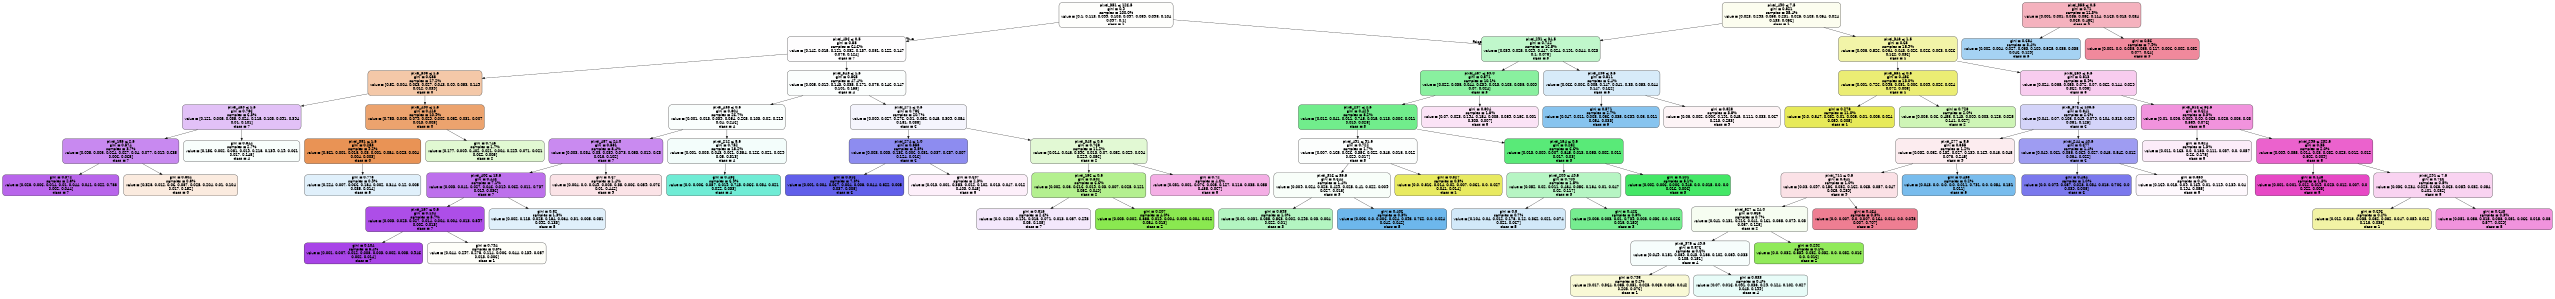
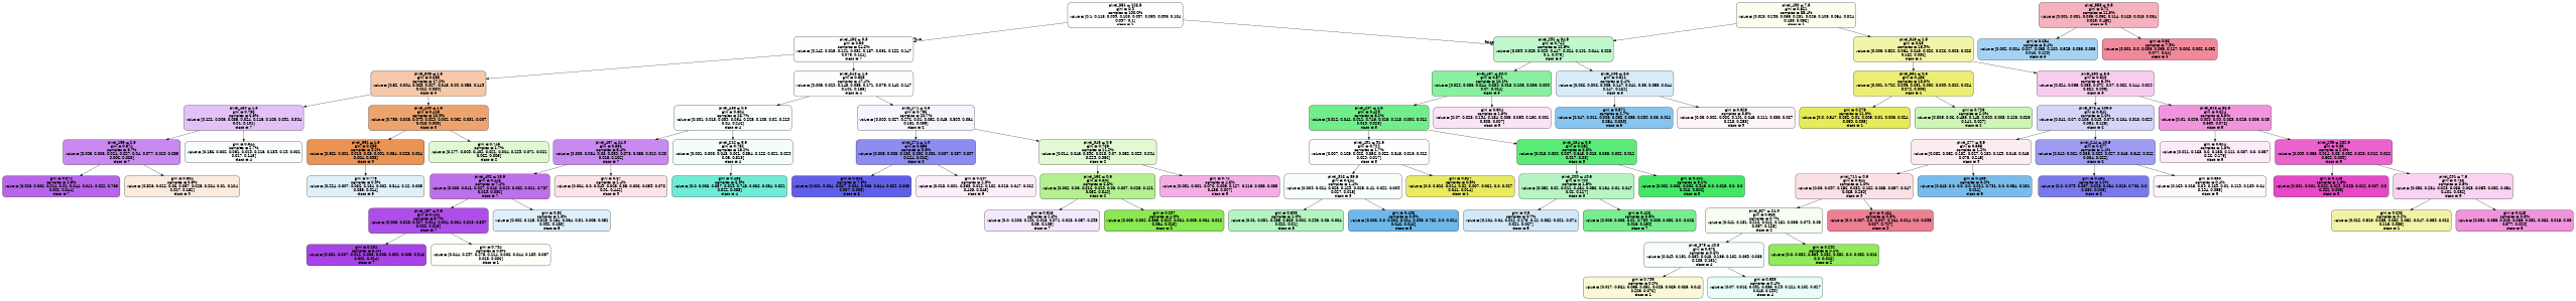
  digraph {
    node [color=black fillcolor="#399de527" fontname=helvetica shape=box style="filled, rounded"]
    edge [fontname=helvetica]
    n1 [fillcolor="#e2e53903" label=<pixel_351 &le; 126.5<br/>gini = 0.9<br/>samples = 100.0%<br/>value = [0.1, 0.113, 0.099, 0.103, 0.097, 0.089, 0.098, 0.104<br/>0.097, 0.1]<br/>class = 1>]
    n2 [fillcolor="#a339e502" label=<pixel_436 &le; 0.5<br/>gini = 0.88<br/>samples = 64.6%<br/>value = [0.142, 0.015, 0.121, 0.032, 0.137, 0.081, 0.122, 0.147<br/>0.078, 0.124]<br/>class = 7>]
    n3 [fillcolor="#39e55e51" label=<pixel_291 &le; 34.5<br/>gini = 0.742<br/>samples = 16.5%<br/>value = [0.039, 0.025, 0.029, 0.447, 0.024, 0.191, 0.044, 0.023<br/>0.1, 0.078]<br/>class = 3>]
    n4 [fillcolor="#e581396f" label=<pixel_598 &le; 1.5<br/>gini = 0.688<br/>samples = 17.2%<br/>value = [0.52, 0.004, 0.063, 0.027, 0.043, 0.09, 0.053, 0.149<br/>0.012, 0.039]<br/>class = 0>]
    n5 [fillcolor="#39e5c505" label=<pixel_543 &le; 1.5<br/>gini = 0.865<br/>samples = 47.4%<br/>value = [0.005, 0.019, 0.143, 0.035, 0.171, 0.078, 0.146, 0.147<br/>0.101, 0.155]<br/>class = 4>]
    n6 [fillcolor="#e2e53914" label=<pixel_490 &le; 7.5<br/>gini = 0.821<br/>samples = 35.4%<br/>value = [0.023, 0.293, 0.058, 0.231, 0.025, 0.103, 0.054, 0.024<br/>0.133, 0.056]<br/>class = 1>]
    n7 [fillcolor="#e2e5396f" label=<pixel_348 &le; 1.5<br/>gini = 0.68<br/>samples = 18.9%<br/>value = [0.008, 0.526, 0.084, 0.043, 0.026, 0.026, 0.063, 0.026<br/>0.162, 0.036]<br/>class = 1>]
    n8 [fillcolor="#a339e54f" label=<pixel_459 &le; 1.5<br/>gini = 0.786<br/>samples = 6.3%<br/>value = [0.121, 0.005, 0.035, 0.024, 0.115, 0.103, 0.091, 0.394<br/>0.01, 0.101]<br/>class = 7>]
    n9 [fillcolor="#e58139ba" label=<pixel_490 &le; 1.5<br/>gini = 0.418<br/>samples = 10.9%<br/>value = [0.753, 0.003, 0.079, 0.029, 0.002, 0.082, 0.031, 0.007<br/>0.013, 0.003]<br/>class = 0>]
    n10 [fillcolor="#39e5c506" label=<pixel_433 &le; 0.5<br/>gini = 0.804<br/>samples = 26.7%<br/>value = [0.001, 0.013, 0.039, 0.054, 0.265, 0.103, 0.02, 0.219<br/>0.04, 0.246]<br/>class = 4>]
    n11 [fillcolor="#3c39e50c" label=<pixel_271 &le; 0.5<br/>gini = 0.786<br/>samples = 20.7%<br/>value = [0.009, 0.027, 0.276, 0.01, 0.052, 0.045, 0.309, 0.054<br/>0.181, 0.038]<br/>class = 6>]
    n12 [fillcolor="#a339e598" label=<pixel_185 &le; 2.5<br/>gini = 0.574<br/>samples = 3.7%<br/>value = [0.095, 0.008, 0.024, 0.027, 0.04, 0.077, 0.019, 0.635<br/>0.006, 0.068]<br/>class = 7>]
    n13 [fillcolor="#39e5c509" label=<gini = 0.844<br/>samples = 2.7%<br/>value = [0.156, 0.002, 0.051, 0.019, 0.218, 0.139, 0.19, 0.061<br/>0.017, 0.148]<br/>class = 4>]
    n14 [fillcolor="#e58139da" label=<pixel_381 &le; 1.5<br/>gini = 0.253<br/>samples = 9.2%<br/>value = [0.861, 0.001, 0.018, 0.03, 0.001, 0.054, 0.023, 0.004<br/>0.004, 0.003]<br/>class = 0>]
    n15 [fillcolor="#7be53939" label=<gini = 0.745<br/>samples = 1.7%<br/>value = [0.177, 0.009, 0.402, 0.021, 0.004, 0.229, 0.071, 0.021<br/>0.062, 0.005]<br/>class = 2>]
    n16 [fillcolor="#a339e5c6" label=<gini = 0.372<br/>samples = 2.8%<br/>value = [0.028, 0.006, 0.014, 0.01, 0.044, 0.041, 0.022, 0.788<br/>0.002, 0.044]<br/>class = 7>]
    n17 [fillcolor="#e5813928" label=<gini = 0.804<br/>samples = 0.8%<br/>value = [0.328, 0.012, 0.06, 0.087, 0.025, 0.204, 0.01, 0.104<br/>0.017, 0.152]<br/>class = 0>]
    n18 [label=<gini = 0.778<br/>samples = 0.9%<br/>value = [0.224, 0.007, 0.066, 0.184, 0.002, 0.344, 0.12, 0.005<br/>0.035, 0.014]<br/>class = 5>]
    n19 [fillcolor="#a339e596" label=<pixel_487 &le; 24.0<br/>gini = 0.581<br/>samples = 8.4%<br/>value = [0.003, 0.034, 0.03, 0.039, 0.073, 0.053, 0.019, 0.63<br/>0.018, 0.102]<br/>class = 7>]
    n20 [fillcolor="#39e5c50f" label=<pixel_212 &le; 8.5<br/>gini = 0.752<br/>samples = 18.2%<br/>value = [0.001, 0.003, 0.043, 0.061, 0.354, 0.126, 0.021, 0.029<br/>0.05, 0.313]<br/>class = 4>]
    n21 [fillcolor="#3c39e594" label=<pixel_274 &le; 1.0<br/>gini = 0.558<br/>samples = 9.5%<br/>value = [0.003, 0.003, 0.136, 0.006, 0.031, 0.037, 0.637, 0.007<br/>0.124, 0.016]<br/>class = 6>]
    n22 [fillcolor="#7be53937" label=<pixel_348 &le; 0.5<br/>gini = 0.768<br/>samples = 11.2%<br/>value = [0.014, 0.048, 0.396, 0.013, 0.07, 0.052, 0.029, 0.094<br/>0.229, 0.056]<br/>class = 2>]
    n23 [fillcolor="#a339e5b8" label=<pixel_406 &le; 13.5<br/>gini = 0.446<br/>samples = 7.1%<br/>value = [0.003, 0.041, 0.027, 0.046, 0.019, 0.062, 0.011, 0.737<br/>0.019, 0.036]<br/>class = 7>]
    n24 [fillcolor="#e5395824" label=<gini = 0.67<br/>samples = 1.4%<br/>value = [0.004, 0.0, 0.049, 0.003, 0.35, 0.006, 0.059, 0.076<br/>0.01, 0.442]<br/>class = 9>]
    n25 [fillcolor="#39e5c5b9" label=<gini = 0.436<br/>samples = 6.9%<br/>value = [0.0, 0.006, 0.057, 0.019, 0.743, 0.066, 0.034, 0.021<br/>0.022, 0.033]<br/>class = 4>]
    n26 [fillcolor="#a339e5e4" label=<pixel_157 &le; 0.5<br/>gini = 0.194<br/>samples = 5.7%<br/>value = [0.003, 0.023, 0.027, 0.014, 0.004, 0.004, 0.013, 0.897<br/>0.002, 0.013]<br/>class = 7>]
    n27 [label=<gini = 0.82<br/>samples = 1.3%<br/>value = [0.002, 0.115, 0.025, 0.184, 0.084, 0.31, 0.005, 0.051<br/>0.092, 0.133]<br/>class = 5>]
    n28 [fillcolor="#a339e5f1" label=<gini = 0.104<br/>samples = 5.4%<br/>value = [0.001, 0.007, 0.012, 0.008, 0.003, 0.002, 0.005, 0.946<br/>0.002, 0.014]<br/>class = 7>]
    n29 [fillcolor="#e2e53907" label=<gini = 0.794<br/>samples = 0.3%<br/>value = [0.044, 0.297, 0.278, 0.114, 0.006, 0.044, 0.139, 0.057<br/>0.013, 0.006]<br/>class = 1>]
    n30 [fillcolor="#e5395862" label=<pixel_355 &le; 0.5<br/>gini = 0.71<br/>samples = 11.3%<br/>value = [0.001, 0.001, 0.035, 0.086, 0.114, 0.163, 0.013, 0.034<br/>0.068, 0.486]<br/>class = 9>]
    n31 [fillcolor="#399de574" label=<gini = 0.684<br/>samples = 3.4%<br/>value = [0.002, 0.004, 0.027, 0.083, 0.109, 0.525, 0.038, 0.038<br/>0.046, 0.129]<br/>class = 5>]
    n32 [fillcolor="#e5395897" label=<gini = 0.56<br/>samples = 7.9%<br/>value = [0.001, 0.0, 0.038, 0.088, 0.117, 0.006, 0.002, 0.032<br/>0.077, 0.64]<br/>class = 9>]
    n33 [fillcolor="#3c39e5ce" label=<gini = 0.316<br/>samples = 7.3%<br/>value = [0.001, 0.004, 0.067, 0.004, 0.008, 0.044, 0.822, 0.005<br/>0.037, 0.008]<br/>class = 6>]
    n34 [fillcolor="#e539c014" label=<gini = 0.697<br/>samples = 2.3%<br/>value = [0.013, 0.001, 0.353, 0.012, 0.102, 0.013, 0.047, 0.012<br/>0.403, 0.045]<br/>class = 8>]
    n35 [fillcolor="#7be53990" label=<pixel_156 &le; 0.5<br/>gini = 0.592<br/>samples = 6.6%<br/>value = [0.002, 0.08, 0.616, 0.019, 0.03, 0.007, 0.025, 0.121<br/>0.052, 0.049]<br/>class = 2>]
    n36 [fillcolor="#e539c068" label=<gini = 0.72<br/>samples = 4.6%<br/>value = [0.031, 0.001, 0.076, 0.005, 0.127, 0.118, 0.035, 0.055<br/>0.485, 0.067]<br/>class = 8>]
    n37 [fillcolor="#a339e51d" label=<gini = 0.815<br/>samples = 2.6%<br/>value = [0.0, 0.203, 0.191, 0.018, 0.071, 0.013, 0.057, 0.293<br/>0.05, 0.105]<br/>class = 7>]
    n38 [fillcolor="#7be539e1" label=<gini = 0.207<br/>samples = 4.0%<br/>value = [0.003, 0.002, 0.888, 0.019, 0.004, 0.003, 0.004, 0.012<br/>0.054, 0.013]<br/>class = 2>]
    n39 [fillcolor="#39e55e98" label=<pixel_487 &le; 59.0<br/>gini = 0.571<br/>samples = 10.1%<br/>value = [0.022, 0.038, 0.044, 0.639, 0.013, 0.103, 0.038, 0.009<br/>0.07, 0.024]<br/>class = 3>]
    n40 [fillcolor="#399de533" label=<pixel_298 &le; 3.5<br/>gini = 0.811<br/>samples = 6.4%<br/>value = [0.066, 0.006, 0.005, 0.147, 0.041, 0.33, 0.053, 0.044<br/>0.147, 0.162]<br/>class = 5>]
    n41 [fillcolor="#e2e539b2" label=<pixel_551 &le; 0.5<br/>gini = 0.456<br/>samples = 13.0%<br/>value = [0.001, 0.726, 0.098, 0.031, 0.006, 0.009, 0.026, 0.024<br/>0.072, 0.008]<br/>class = 1>]
    n42 [fillcolor="#e539c041" label=<pixel_659 &le; 5.5<br/>gini = 0.813<br/>samples = 5.9%<br/>value = [0.024, 0.085, 0.053, 0.072, 0.07, 0.062, 0.144, 0.029<br/>0.362, 0.098]<br/>class = 8>]
    n43 [fillcolor="#39e55eb6" label=<pixel_297 &le; 2.5<br/>gini = 0.429<br/>samples = 8.2%<br/>value = [0.012, 0.041, 0.011, 0.745, 0.015, 0.113, 0.006, 0.011<br/>0.019, 0.028]<br/>class = 3>]
    n44 [fillcolor="#e539c023" label=<gini = 0.804<br/>samples = 1.8%<br/>value = [0.07, 0.023, 0.194, 0.154, 0.005, 0.059, 0.186, 0.001<br/>0.303, 0.007]<br/>class = 8>]
    n45 [fillcolor="#399de59a" label=<gini = 0.571<br/>samples = 2.7%<br/>value = [0.047, 0.011, 0.003, 0.086, 0.035, 0.639, 0.08, 0.011<br/>0.054, 0.033]<br/>class = 5>]
    n46 [fillcolor="#e539580d" label=<gini = 0.828<br/>samples = 3.8%<br/>value = [0.08, 0.002, 0.006, 0.191, 0.045, 0.111, 0.033, 0.067<br/>0.213, 0.253]<br/>class = 9>]
    n47 [fillcolor="#39e55e03" label=<pixel_491 &le; 91.5<br/>gini = 0.722<br/>samples = 1.7%<br/>value = [0.007, 0.165, 0.026, 0.356, 0.022, 0.348, 0.018, 0.012<br/>0.029, 0.017]<br/>class = 3>]
    n48 [fillcolor="#39e55ed5" label=<pixel_154 &le; 0.5<br/>gini = 0.282<br/>samples = 6.6%<br/>value = [0.013, 0.009, 0.007, 0.845, 0.013, 0.053, 0.002, 0.011<br/>0.017, 0.03]<br/>class = 3>]
    n49 [fillcolor="#39e55e08" label=<pixel_316 &le; 35.5<br/>gini = 0.644<br/>samples = 1.4%<br/>value = [0.009, 0.024, 0.028, 0.429, 0.025, 0.41, 0.022, 0.009<br/>0.027, 0.018]<br/>class = 3>]
    n50 [fillcolor="#e2e539cd" label=<gini = 0.327<br/>samples = 0.3%<br/>value = [0.0, 0.816, 0.014, 0.02, 0.007, 0.061, 0.0, 0.027<br/>0.041, 0.014]<br/>class = 1>]
    n51 [fillcolor="#39e55e5e" label=<pixel_209 &le; 49.5<br/>gini = 0.709<br/>samples = 1.5%<br/>value = [0.052, 0.02, 0.011, 0.484, 0.056, 0.184, 0.01, 0.047<br/>0.02, 0.117]<br/>class = 3>]
    n52 [fillcolor="#39e55ef2" label=<gini = 0.101<br/>samples = 5.1%<br/>value = [0.002, 0.006, 0.006, 0.948, 0.0, 0.015, 0.0, 0.0<br/>0.016, 0.006]<br/>class = 3>]
    n53 [fillcolor="#39e55e61" label=<gini = 0.593<br/>samples = 1.0%<br/>value = [0.01, 0.031, 0.035, 0.563, 0.002, 0.293, 0.03, 0.004<br/>0.022, 0.01]<br/>class = 3>]
    n54 [fillcolor="#399de5bc" label=<gini = 0.406<br/>samples = 0.3%<br/>value = [0.006, 0.0, 0.006, 0.024, 0.095, 0.762, 0.0, 0.024<br/>0.042, 0.042]<br/>class = 5>]
    n55 [fillcolor="#399de539" label=<gini = 0.8<br/>samples = 0.7%<br/>value = [0.104, 0.04, 0.012, 0.178, 0.12, 0.362, 0.021, 0.074<br/>0.021, 0.067]<br/>class = 5>]
-   n56 [fillcolor="#39e55eb0" label=<gini = 0.426<br/>samples = 0.8%<br/>value = [0.008, 0.003, 0.01, 0.739, 0.003, 0.036, 0.0, 0.026<br/>0.018, 0.159]<br/>class = 3>]
+   n56 [fillcolor="#39e55eb0" label=<gini = 0.426<br/>samples = 0.8%<br/>value = [0.008, 0.003, 0.01, 0.739, 0.003, 0.036, 0.0, 0.026<br/>0.018, 0.159]<br/>class = 7>]
    n57 [fillcolor="#e2e539d5" label=<gini = 0.278<br/>samples = 11.0%<br/>value = [0.0, 0.847, 0.032, 0.01, 0.005, 0.01, 0.008, 0.024<br/>0.059, 0.005]<br/>class = 1>]
    n58 [fillcolor="#7be5395e" label=<gini = 0.728<br/>samples = 2.0%<br/>value = [0.005, 0.06, 0.458, 0.143, 0.009, 0.003, 0.128, 0.025<br/>0.141, 0.027]<br/>class = 2>]
    n59 [fillcolor="#3c39e537" label=<pixel_576 &le; 108.5<br/>gini = 0.841<br/>samples = 2.6%<br/>value = [0.041, 0.07, 0.108, 0.049, 0.079, 0.104, 0.313, 0.029<br/>0.081, 0.125]<br/>class = 6>]
    n60 [fillcolor="#e539c08b" label=<pixel_516 &le; 56.5<br/>gini = 0.624<br/>samples = 3.3%<br/>value = [0.01, 0.098, 0.009, 0.09, 0.063, 0.028, 0.008, 0.03<br/>0.589, 0.076]<br/>class = 8>]
    n61 [fillcolor="#e5395818" label=<pixel_277 &le; 8.5<br/>gini = 0.855<br/>samples = 1.2%<br/>value = [0.032, 0.082, 0.132, 0.027, 0.139, 0.169, 0.048, 0.048<br/>0.078, 0.245]<br/>class = 9>]
    n62 [fillcolor="#3c39e57f" label=<pixel_244 &le; 40.5<br/>gini = 0.677<br/>samples = 1.4%<br/>value = [0.049, 0.061, 0.088, 0.069, 0.027, 0.048, 0.542, 0.012<br/>0.084, 0.022]<br/>class = 6>]
    n63 [fillcolor="#e539c018" label=<gini = 0.824<br/>samples = 1.3%<br/>value = [0.011, 0.163, 0.0, 0.183, 0.111, 0.037, 0.0, 0.057<br/>0.26, 0.178]<br/>class = 8>]
    n64 [fillcolor="#e539c0ca" label=<pixel_295 &le; 232.5<br/>gini = 0.35<br/>samples = 2.0%<br/>value = [0.009, 0.055, 0.014, 0.03, 0.032, 0.023, 0.012, 0.012<br/>0.802, 0.009]<br/>class = 8>]
    n65 [fillcolor="#e5395826" label=<pixel_711 &le; 0.5<br/>gini = 0.841<br/>samples = 1.0%<br/>value = [0.03, 0.097, 0.156, 0.032, 0.162, 0.065, 0.057, 0.047<br/>0.065, 0.289]<br/>class = 9>]
    n66 [fillcolor="#399de5ae" label=<gini = 0.438<br/>samples = 0.2%<br/>value = [0.043, 0.0, 0.0, 0.0, 0.011, 0.731, 0.0, 0.054, 0.151<br/>0.011]<br/>class = 5>]
    n67 [fillcolor="#3c39e5ad" label=<gini = 0.484<br/>samples = 1.0%<br/>value = [0.0, 0.079, 0.087, 0.028, 0.034, 0.018, 0.706, 0.0<br/>0.039, 0.008]<br/>class = 6>]
    n68 [fillcolor="#e539c008" label=<gini = 0.859<br/>samples = 0.4%<br/>value = [0.169, 0.015, 0.09, 0.169, 0.01, 0.119, 0.139, 0.04<br/>0.194, 0.055]<br/>class = 8>]
    n69 [fillcolor="#7be53911" label=<pixel_527 &le; 24.0<br/>gini = 0.868<br/>samples = 0.7%<br/>value = [0.041, 0.131, 0.216, 0.041, 0.161, 0.085, 0.079, 0.03<br/>0.087, 0.128]<br/>class = 2>]
    n70 [fillcolor="#e53958a6" label=<gini = 0.464<br/>samples = 0.3%<br/>value = [0.0, 0.007, 0.0, 0.007, 0.164, 0.014, 0.0, 0.093<br/>0.007, 0.707]<br/>class = 9>]
    n71 [fillcolor="#39e5c50b" label=<pixel_375 &le; 49.5<br/>gini = 0.876<br/>samples = 0.6%<br/>value = [0.049, 0.151, 0.089, 0.043, 0.188, 0.102, 0.089, 0.033<br/>0.105, 0.151]<br/>class = 4>]
    n72 [fillcolor="#7be539d4" label=<gini = 0.292<br/>samples = 0.1%<br/>value = [0.0, 0.032, 0.839, 0.032, 0.032, 0.0, 0.032, 0.016<br/>0.0, 0.016]<br/>class = 2>]
    n73 [fillcolor="#e2e53934" label=<gini = 0.798<br/>samples = 0.2%<br/>value = [0.017, 0.364, 0.085, 0.051, 0.025, 0.068, 0.068, 0.042<br/>0.203, 0.076]<br/>class = 1>]
    n74 [fillcolor="#39e5c51d" label=<gini = 0.833<br/>samples = 0.4%<br/>value = [0.07, 0.016, 0.091, 0.038, 0.29, 0.124, 0.102, 0.027<br/>0.043, 0.199]<br/>class = 4>]
    n75 [fillcolor="#e539c0eb" label=<gini = 0.148<br/>samples = 1.5%<br/>value = [0.001, 0.001, 0.012, 0.019, 0.023, 0.012, 0.007, 0.0<br/>0.922, 0.003]<br/>class = 8>]
    n76 [fillcolor="#e539c038" label=<pixel_291 &le; 7.5<br/>gini = 0.766<br/>samples = 0.5%<br/>value = [0.036, 0.234, 0.023, 0.068, 0.063, 0.059, 0.032, 0.054<br/>0.401, 0.032]<br/>class = 8>]
    n77 [fillcolor="#e2e53974" label=<gini = 0.696<br/>samples = 0.2%<br/>value = [0.012, 0.518, 0.035, 0.082, 0.082, 0.047, 0.059, 0.012<br/>0.118, 0.035]<br/>class = 1>]
    n78 [fillcolor="#e539c08a" label=<gini = 0.643<br/>samples = 0.3%<br/>value = [0.051, 0.058, 0.015, 0.058, 0.051, 0.066, 0.015, 0.08<br/>0.577, 0.029]<br/>class = 8>]
    n1 -> n2 [headlabel=True labelangle=45 labeldistance=2.5]
    n1 -> n3 [headlabel=False labelangle=-45 labeldistance=2.5]
    n2 -> n4
    n2 -> n5
    n3 -> n39
    n3 -> n40
    n4 -> n8
    n4 -> n9
    n5 -> n10
    n5 -> n11
    n6 -> n3
    n6 -> n7
    n7 -> n41
    n7 -> n42
    n8 -> n12
    n8 -> n13
+   n9 -> n14
    n9 -> n15
    n10 -> n19
    n10 -> n20
    n11 -> n21
    n11 -> n22
    n12 -> n16
    n12 -> n17
    n14 -> n18
    n19 -> n23
    n19 -> n24
    n20 -> n25
    n21 -> n33
    n21 -> n34
    n22 -> n35
    n22 -> n36
    n23 -> n26
    n23 -> n27
    n26 -> n28
    n26 -> n29
    n30 -> n31
    n30 -> n32
    n35 -> n37
    n35 -> n38
    n39 -> n43
    n39 -> n44
    n40 -> n45
    n40 -> n46
    n41 -> n57
    n41 -> n58
    n42 -> n59
    n42 -> n60
    n43 -> n47
    n43 -> n48
    n47 -> n49
    n47 -> n50
    n48 -> n51
    n48 -> n52
    n49 -> n53
    n49 -> n54
    n51 -> n55
    n51 -> n56
    n59 -> n61
    n59 -> n62
    n60 -> n63
    n60 -> n64
    n61 -> n65
    n61 -> n66
    n62 -> n67
    n62 -> n68
    n64 -> n75
    n64 -> n76
    n65 -> n69
    n65 -> n70
    n69 -> n71
    n69 -> n72
    n71 -> n73
    n71 -> n74
    n76 -> n77
    n76 -> n78
  }
